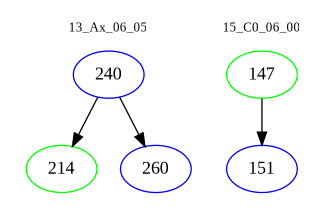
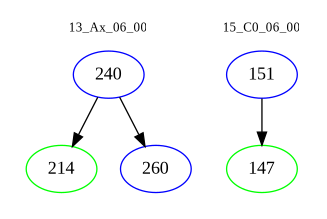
  digraph {
    fontname="Liberation Serif"
    node [color=blue fontname="Liberation Serif"]
    edge [color=black fontname="Liberation Serif"]
    n1 [label=240]
    n2 [color=green label=214]
    n3 [label=260]
    n4 [label=151]
    n5 [color=green label=147]
    subgraph cluster_1 {
      color=white
      fontsize=10
-     label="13_Ax_06_05"
+     label="13_Ax_06_00"
      n1
      n2
      n3
    }
    subgraph cluster_2 {
      color=white
      fontsize=10
      label="15_C0_06_00"
      n4
      n5
    }
    n1 -> n2
    n1 -> n3
-   n5 -> n4
+   n4 -> n5
  }
